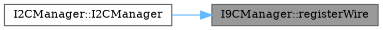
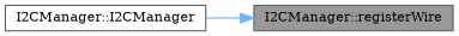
  digraph {
    rankdir=RL
    fontname="DejaVu Serif"
    node [fontname="DejaVu Serif" fontsize=10 shape=box style=filled]
-   n1 [color=gray40 fillcolor=grey60 fontcolor=black height=0.2 label="I9CManager::registerWire" width=0.4]
+   n1 [color=gray40 fillcolor=grey60 fontcolor=black height=0.2 label="I2CManager::registerWire" width=0.4]
    n2 [color=grey40 fillcolor=white height=0.2 label="I2CManager::I2CManager" width=0.4]
    n1 -> n2 [color=steelblue1 dir=back fontname="DejaVu Serif" fontsize=10 labelfontname=Helvetica labelfontsize=10 style=solid]
  }
